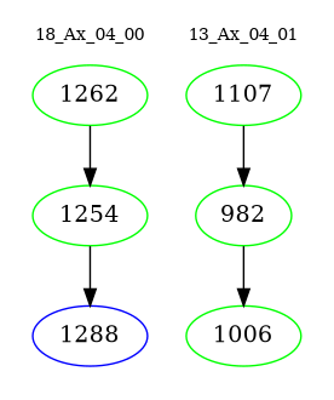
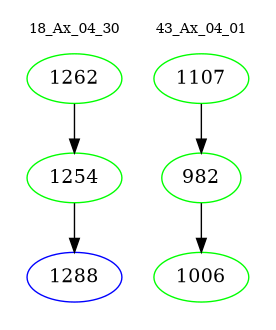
  digraph {
    node [color=green]
    edge [color=black]
    n1 [label=1262]
    n2 [label=1254]
    n3 [color=blue label=1288]
    n4 [label=1107]
    n5 [label=982]
    n6 [label=1006]
    subgraph cluster_1 {
      color=white
      fontsize=10
-     label="18_Ax_04_00"
+     label="18_Ax_04_30"
      n1
      n2
      n3
    }
    subgraph cluster_2 {
      color=white
      fontsize=10
-     label="13_Ax_04_01"
+     label="43_Ax_04_01"
      n4
      n5
      n6
    }
    n1 -> n2
    n2 -> n3
    n4 -> n5
    n5 -> n6
  }
